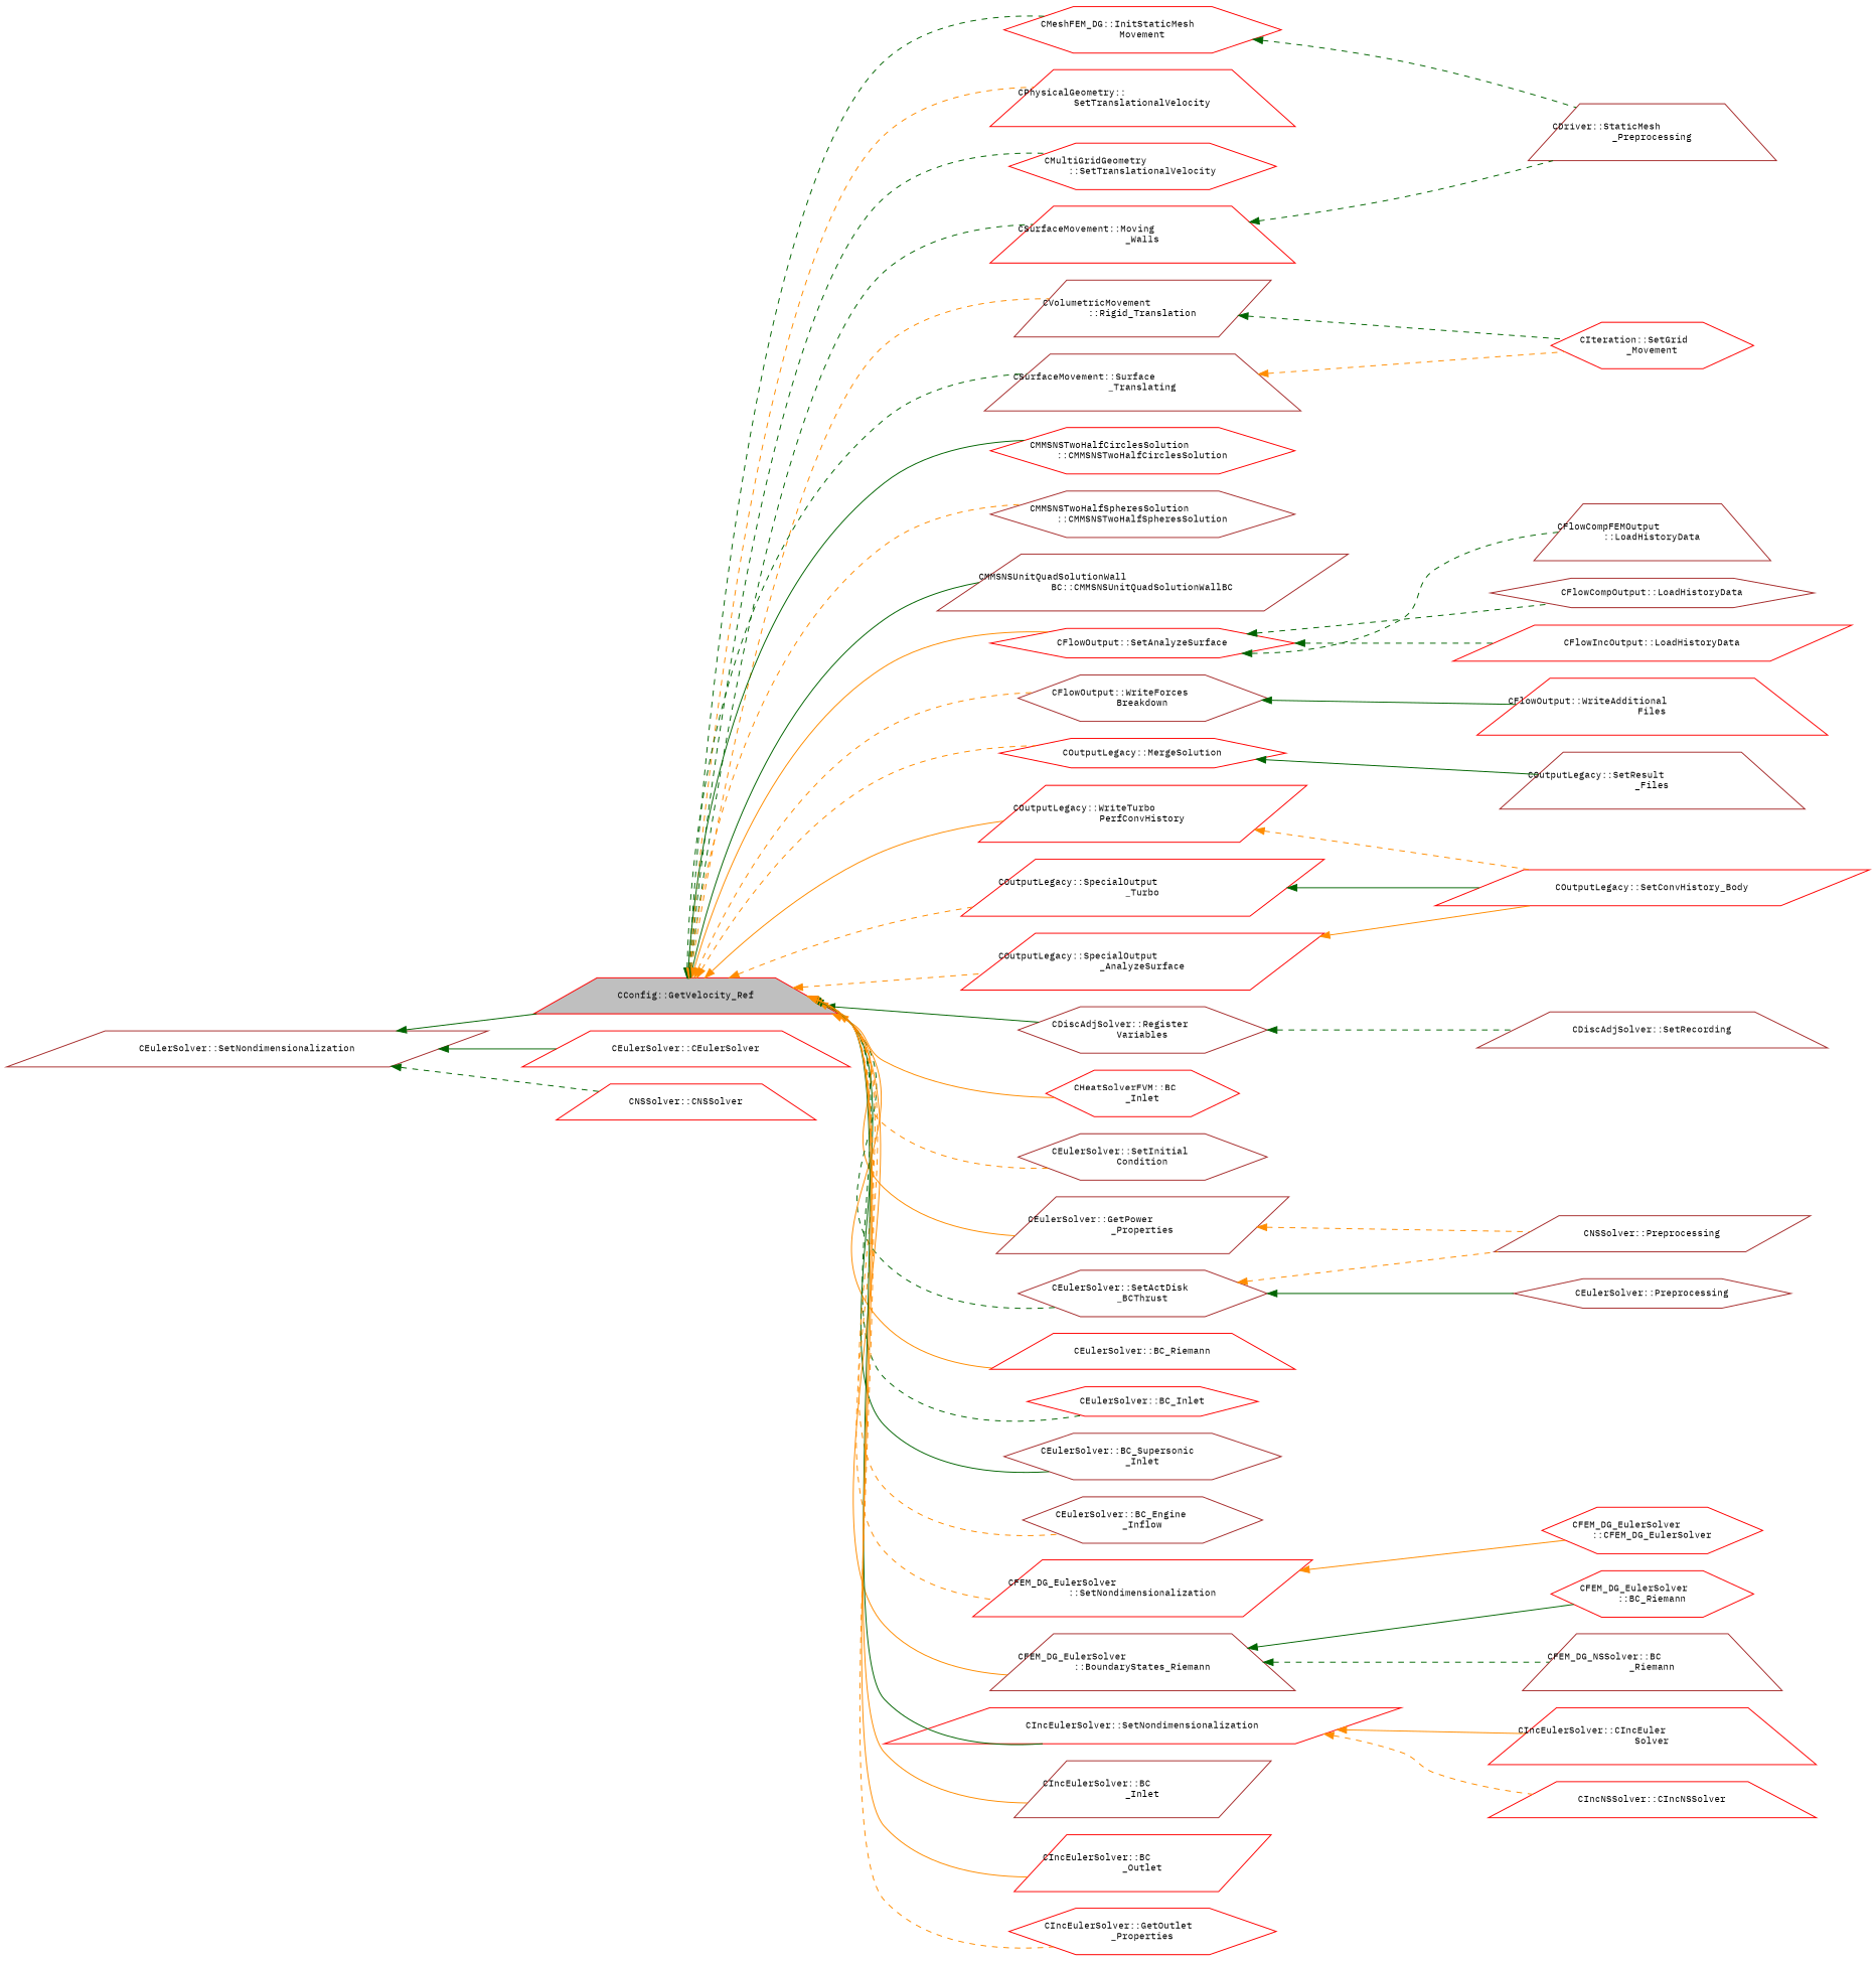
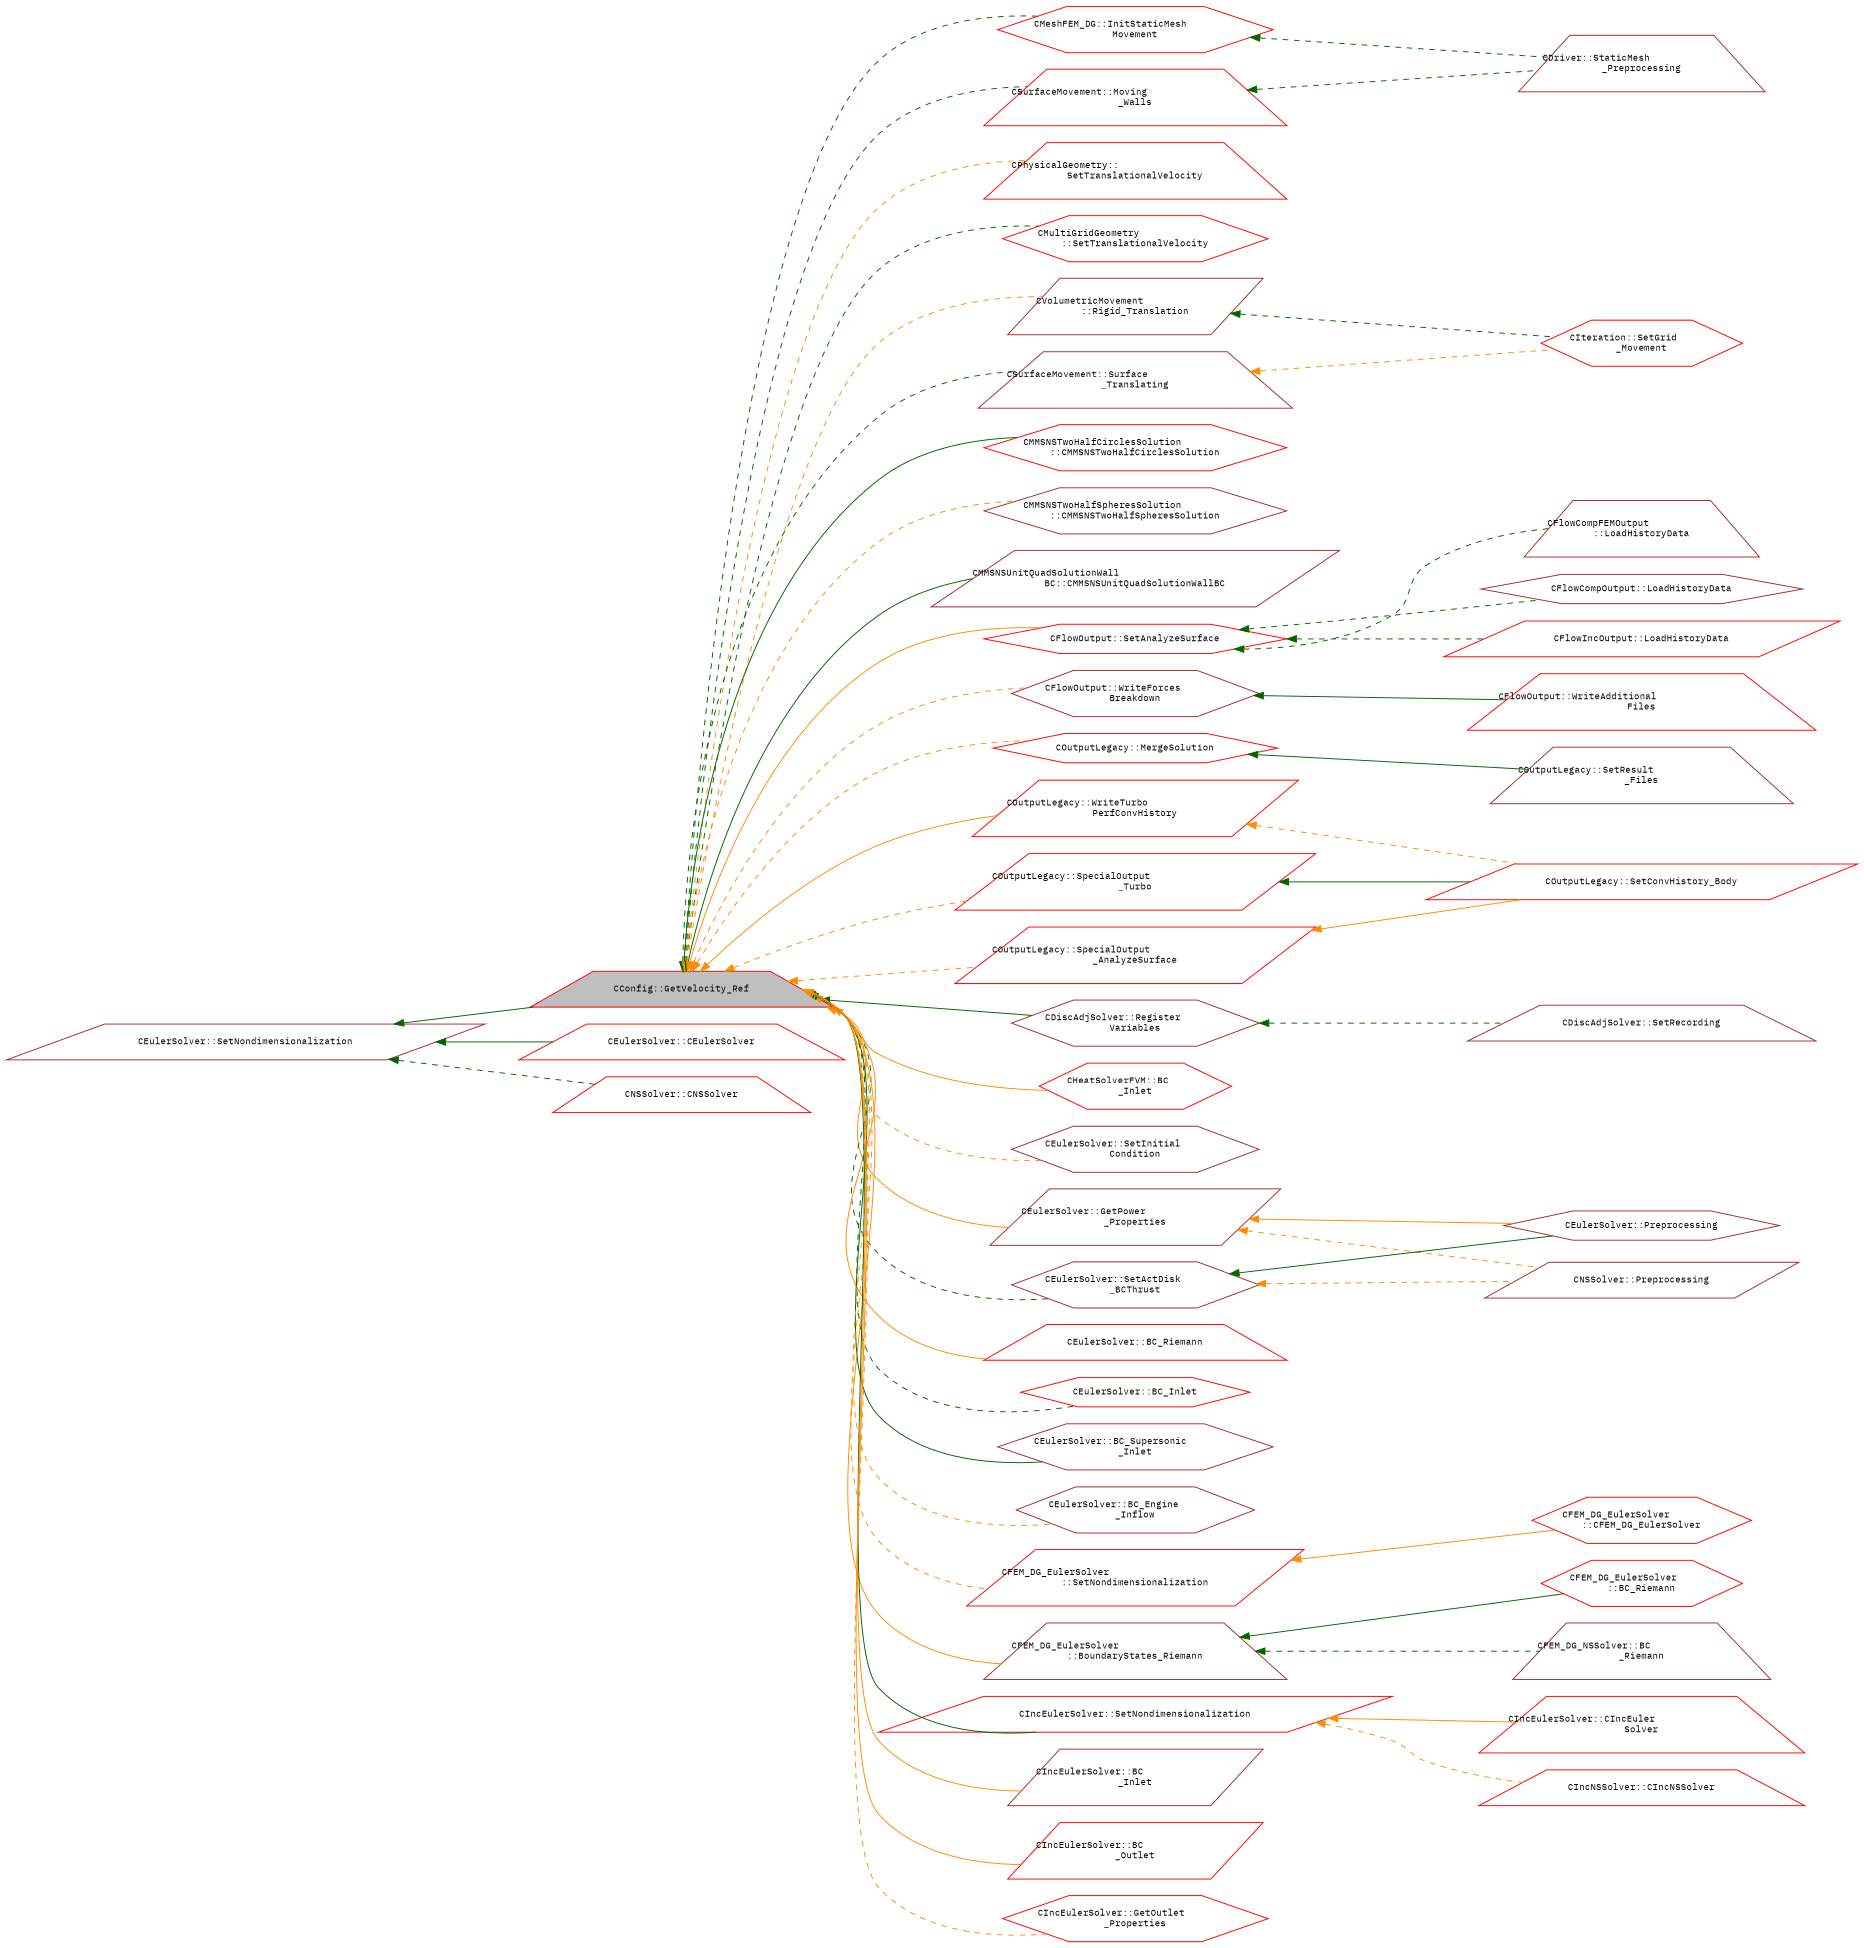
  digraph {
    fontname="IBM Plex Mono"
    rankdir=LR
    node [color=red fillcolor=white fontname="IBM Plex Mono" fontsize=10 shape=hexagon style=filled]
    edge [color=darkorange dir=back fontname="IBM Plex Mono" fontsize=10 labelfontname=Helvetica labelfontsize=10 style=dashed]
    n1 [fillcolor=grey75 fontcolor=black height=0.2 label="CConfig::GetVelocity_Ref" shape=trapezium width=0.4]
    n2 [height=0.2 label="CMeshFEM_DG::InitStaticMesh\lMovement" width=0.4]
    n3 [height=0.2 label="CPhysicalGeometry::\lSetTranslationalVelocity" shape=trapezium width=0.4]
    n4 [height=0.2 label="CMultiGridGeometry\l::SetTranslationalVelocity" width=0.4]
    n5 [color=brown height=0.2 label="CVolumetricMovement\l::Rigid_Translation" shape=parallelogram width=0.4]
    n6 [height=0.2 label="CSurfaceMovement::Moving\l_Walls" shape=trapezium width=0.4]
    n7 [color=brown height=0.2 label="CSurfaceMovement::Surface\l_Translating" shape=trapezium width=0.4]
    n8 [height=0.2 label="CMMSNSTwoHalfCirclesSolution\l::CMMSNSTwoHalfCirclesSolution" width=0.4]
    n9 [color=brown height=0.2 label="CMMSNSTwoHalfSpheresSolution\l::CMMSNSTwoHalfSpheresSolution" width=0.4]
    n10 [color=brown height=0.2 label="CMMSNSUnitQuadSolutionWall\lBC::CMMSNSUnitQuadSolutionWallBC" shape=parallelogram width=0.4]
    n11 [height=0.2 label="CFlowOutput::SetAnalyzeSurface" width=0.4]
    n12 [color=brown height=0.2 label="CFlowOutput::WriteForces\lBreakdown" width=0.4]
    n13 [height=0.2 label="COutputLegacy::MergeSolution" width=0.4]
    n14 [height=0.2 label="COutputLegacy::WriteTurbo\lPerfConvHistory" shape=parallelogram width=0.4]
    n15 [height=0.2 label="COutputLegacy::SpecialOutput\l_Turbo" shape=parallelogram width=0.4]
    n16 [height=0.2 label="COutputLegacy::SpecialOutput\l_AnalyzeSurface" shape=parallelogram width=0.4]
    n17 [color=brown height=0.2 label="CDiscAdjSolver::Register\lVariables" width=0.4]
    n18 [height=0.2 label="CHeatSolverFVM::BC\l_Inlet" width=0.4]
    n19 [color=brown height=0.2 label="CEulerSolver::SetInitial\lCondition" width=0.4]
    n20 [color=brown height=0.2 label="CEulerSolver::GetPower\l_Properties" shape=parallelogram width=0.4]
    n21 [color=brown height=0.2 label="CEulerSolver::SetActDisk\l_BCThrust" width=0.4]
    n22 [height=0.2 label="CEulerSolver::BC_Riemann" shape=trapezium width=0.4]
    n23 [height=0.2 label="CEulerSolver::BC_Inlet" width=0.4]
    n24 [color=brown height=0.2 label="CEulerSolver::BC_Supersonic\l_Inlet" width=0.4]
    n25 [color=brown height=0.2 label="CEulerSolver::BC_Engine\l_Inflow" width=0.4]
    n26 [height=0.2 label="CFEM_DG_EulerSolver\l::SetNondimensionalization" shape=parallelogram width=0.4]
    n27 [color=brown height=0.2 label="CFEM_DG_EulerSolver\l::BoundaryStates_Riemann" shape=trapezium width=0.4]
    n28 [height=0.2 label="CIncEulerSolver::SetNondimensionalization" shape=parallelogram width=0.4]
    n29 [color=brown height=0.2 label="CIncEulerSolver::BC\l_Inlet" shape=parallelogram width=0.4]
    n30 [height=0.2 label="CIncEulerSolver::BC\l_Outlet" shape=parallelogram width=0.4]
    n31 [height=0.2 label="CIncEulerSolver::GetOutlet\l_Properties" width=0.4]
    n32 [color=brown height=0.2 label="CDriver::StaticMesh\l_Preprocessing" shape=trapezium width=0.4]
    n33 [height=0.2 label="CIteration::SetGrid\l_Movement" width=0.4]
    n34 [color=brown height=0.2 label="CFlowCompFEMOutput\l::LoadHistoryData" shape=trapezium width=0.4]
    n35 [color=brown height=0.2 label="CFlowCompOutput::LoadHistoryData" width=0.4]
    n36 [height=0.2 label="CFlowIncOutput::LoadHistoryData" shape=parallelogram width=0.4]
    n37 [height=0.2 label="CFlowOutput::WriteAdditional\lFiles" shape=trapezium width=0.4]
    n38 [color=brown height=0.2 label="COutputLegacy::SetResult\l_Files" shape=trapezium width=0.4]
    n39 [height=0.2 label="COutputLegacy::SetConvHistory_Body" shape=parallelogram width=0.4]
    n40 [color=brown height=0.2 label="CDiscAdjSolver::SetRecording" shape=trapezium width=0.4]
    n41 [color=brown height=0.2 label="CEulerSolver::SetNondimensionalization" shape=parallelogram width=0.4]
    n42 [height=0.2 label="CEulerSolver::CEulerSolver" shape=trapezium width=0.4]
    n43 [height=0.2 label="CNSSolver::CNSSolver" shape=trapezium width=0.4]
    n44 [color=brown height=0.2 label="CEulerSolver::Preprocessing" width=0.4]
    n45 [color=brown height=0.2 label="CNSSolver::Preprocessing" shape=parallelogram width=0.4]
    n46 [height=0.2 label="CFEM_DG_EulerSolver\l::CFEM_DG_EulerSolver" width=0.4]
    n47 [height=0.2 label="CFEM_DG_EulerSolver\l::BC_Riemann" width=0.4]
    n48 [color=brown height=0.2 label="CFEM_DG_NSSolver::BC\l_Riemann" shape=trapezium width=0.4]
    n49 [height=0.2 label="CIncEulerSolver::CIncEuler\lSolver" shape=trapezium width=0.4]
    n50 [height=0.2 label="CIncNSSolver::CIncNSSolver" shape=trapezium width=0.4]
    n1 -> n2 [color=darkgreen]
    n1 -> n3
    n1 -> n4 [color=darkgreen]
    n1 -> n5
    n1 -> n6 [color=darkgreen]
    n1 -> n7 [color=darkgreen]
    n1 -> n8 [color=darkgreen style=solid]
    n1 -> n9
    n1 -> n10 [color=darkgreen style=solid]
    n1 -> n11 [style=solid]
    n1 -> n12
    n1 -> n13
    n1 -> n14 [style=solid]
    n1 -> n15
    n1 -> n16
    n1 -> n17 [color=darkgreen style=solid]
    n1 -> n18 [style=solid]
    n1 -> n19
    n1 -> n20 [style=solid]
    n1 -> n21 [color=darkgreen]
    n1 -> n22 [style=solid]
    n1 -> n23 [color=darkgreen]
    n1 -> n24 [color=darkgreen style=solid]
    n1 -> n25
    n1 -> n26
    n1 -> n27 [style=solid]
    n1 -> n28 [color=darkgreen style=solid]
    n1 -> n29 [style=solid]
    n1 -> n30 [style=solid]
    n1 -> n31
    n2 -> n32 [color=darkgreen]
    n5 -> n33 [color=darkgreen]
    n6 -> n32 [color=darkgreen]
    n7 -> n33
    n11 -> n34 [color=darkgreen]
    n11 -> n35 [color=darkgreen]
    n11 -> n36 [color=darkgreen]
    n12 -> n37 [color=darkgreen style=solid]
    n13 -> n38 [color=darkgreen style=solid]
    n14 -> n39
    n15 -> n39 [color=darkgreen style=solid]
    n16 -> n39 [style=solid]
    n17 -> n40 [color=darkgreen]
+   n20 -> n44 [style=solid]
    n20 -> n45
    n21 -> n44 [color=darkgreen style=solid]
    n21 -> n45
    n26 -> n46 [style=solid]
    n27 -> n47 [color=darkgreen style=solid]
    n27 -> n48 [color=darkgreen]
    n28 -> n49 [style=solid]
    n28 -> n50
    n41 -> n1 [color=darkgreen style=solid]
    n41 -> n42 [color=darkgreen style=solid]
    n41 -> n43 [color=darkgreen]
  }
